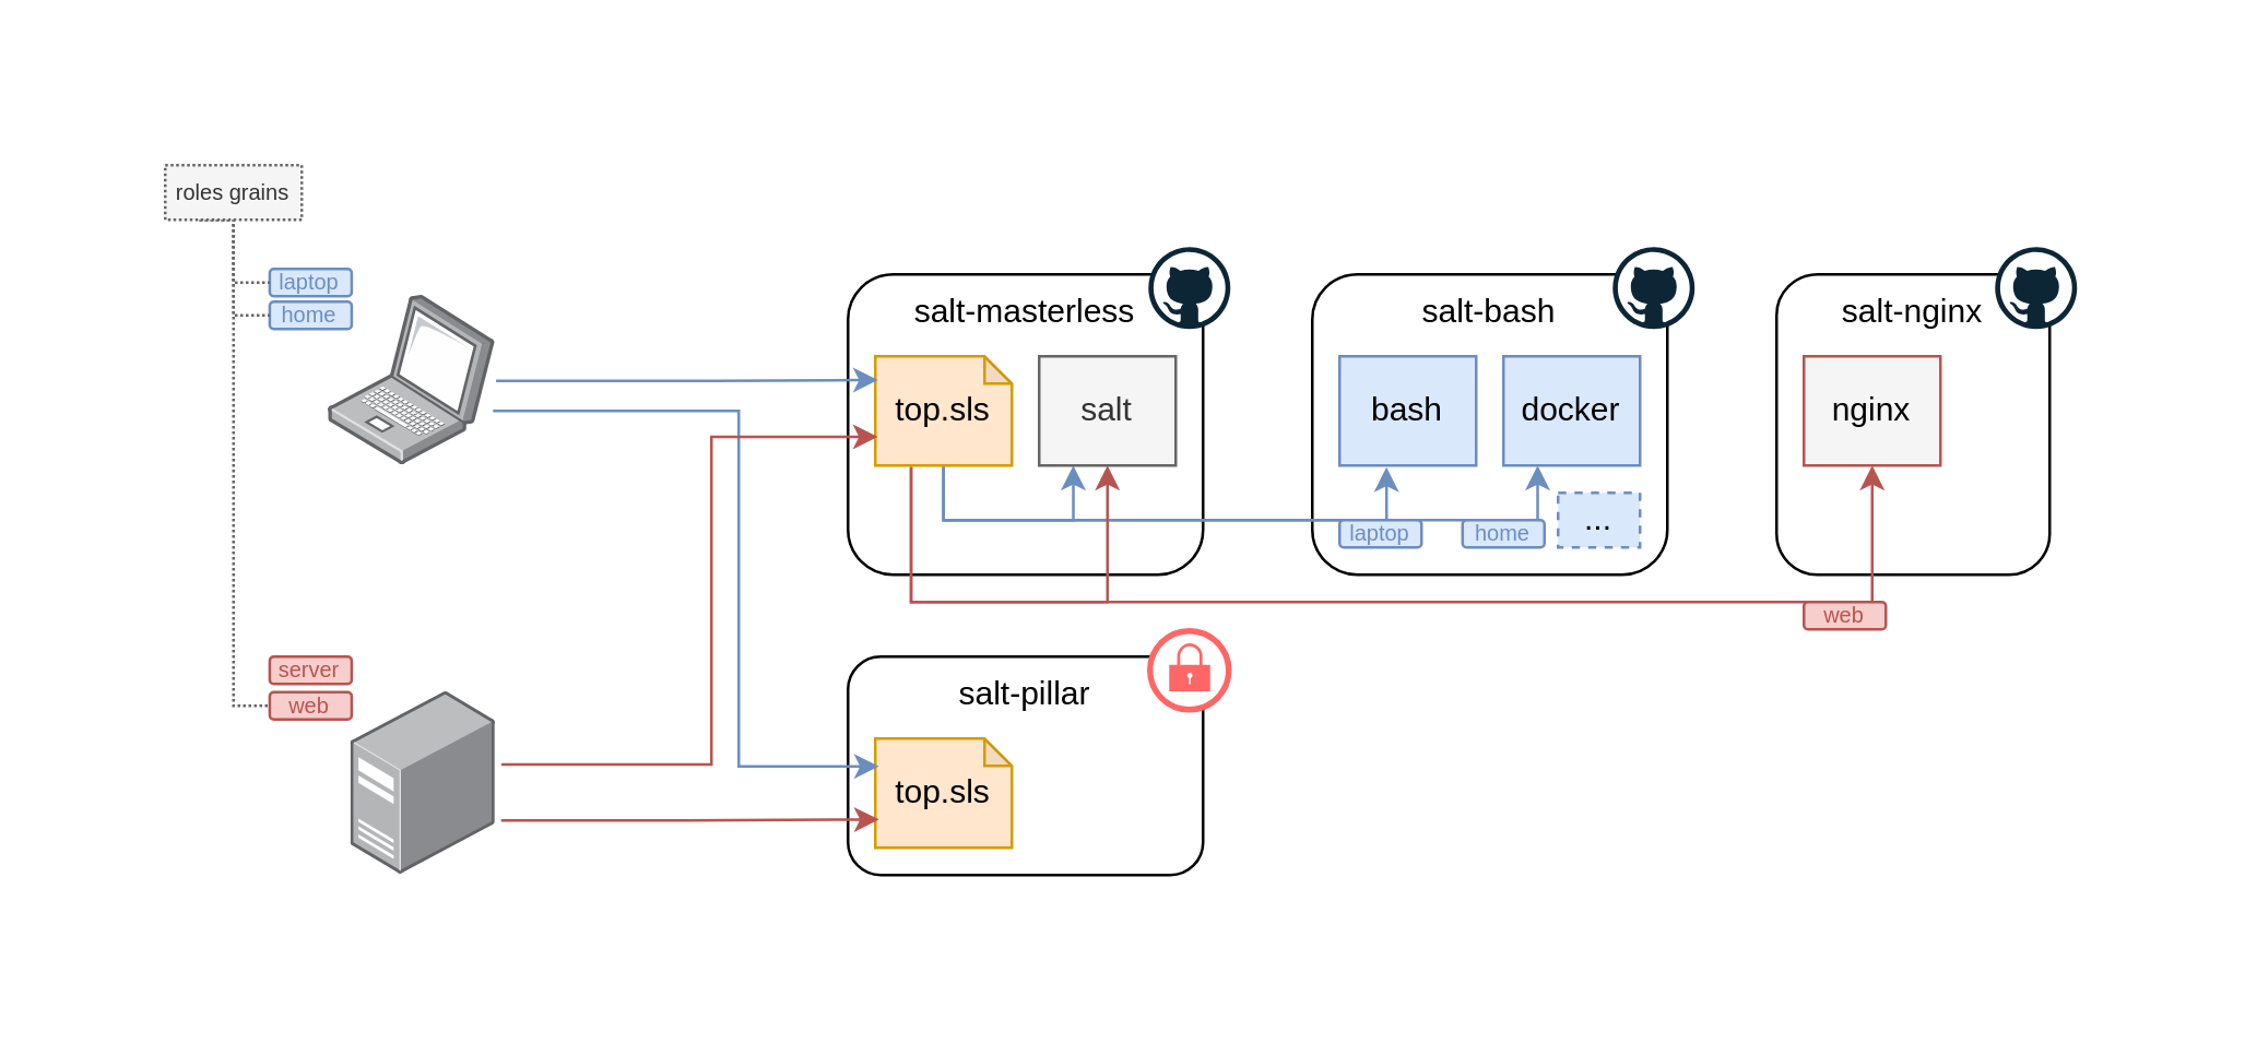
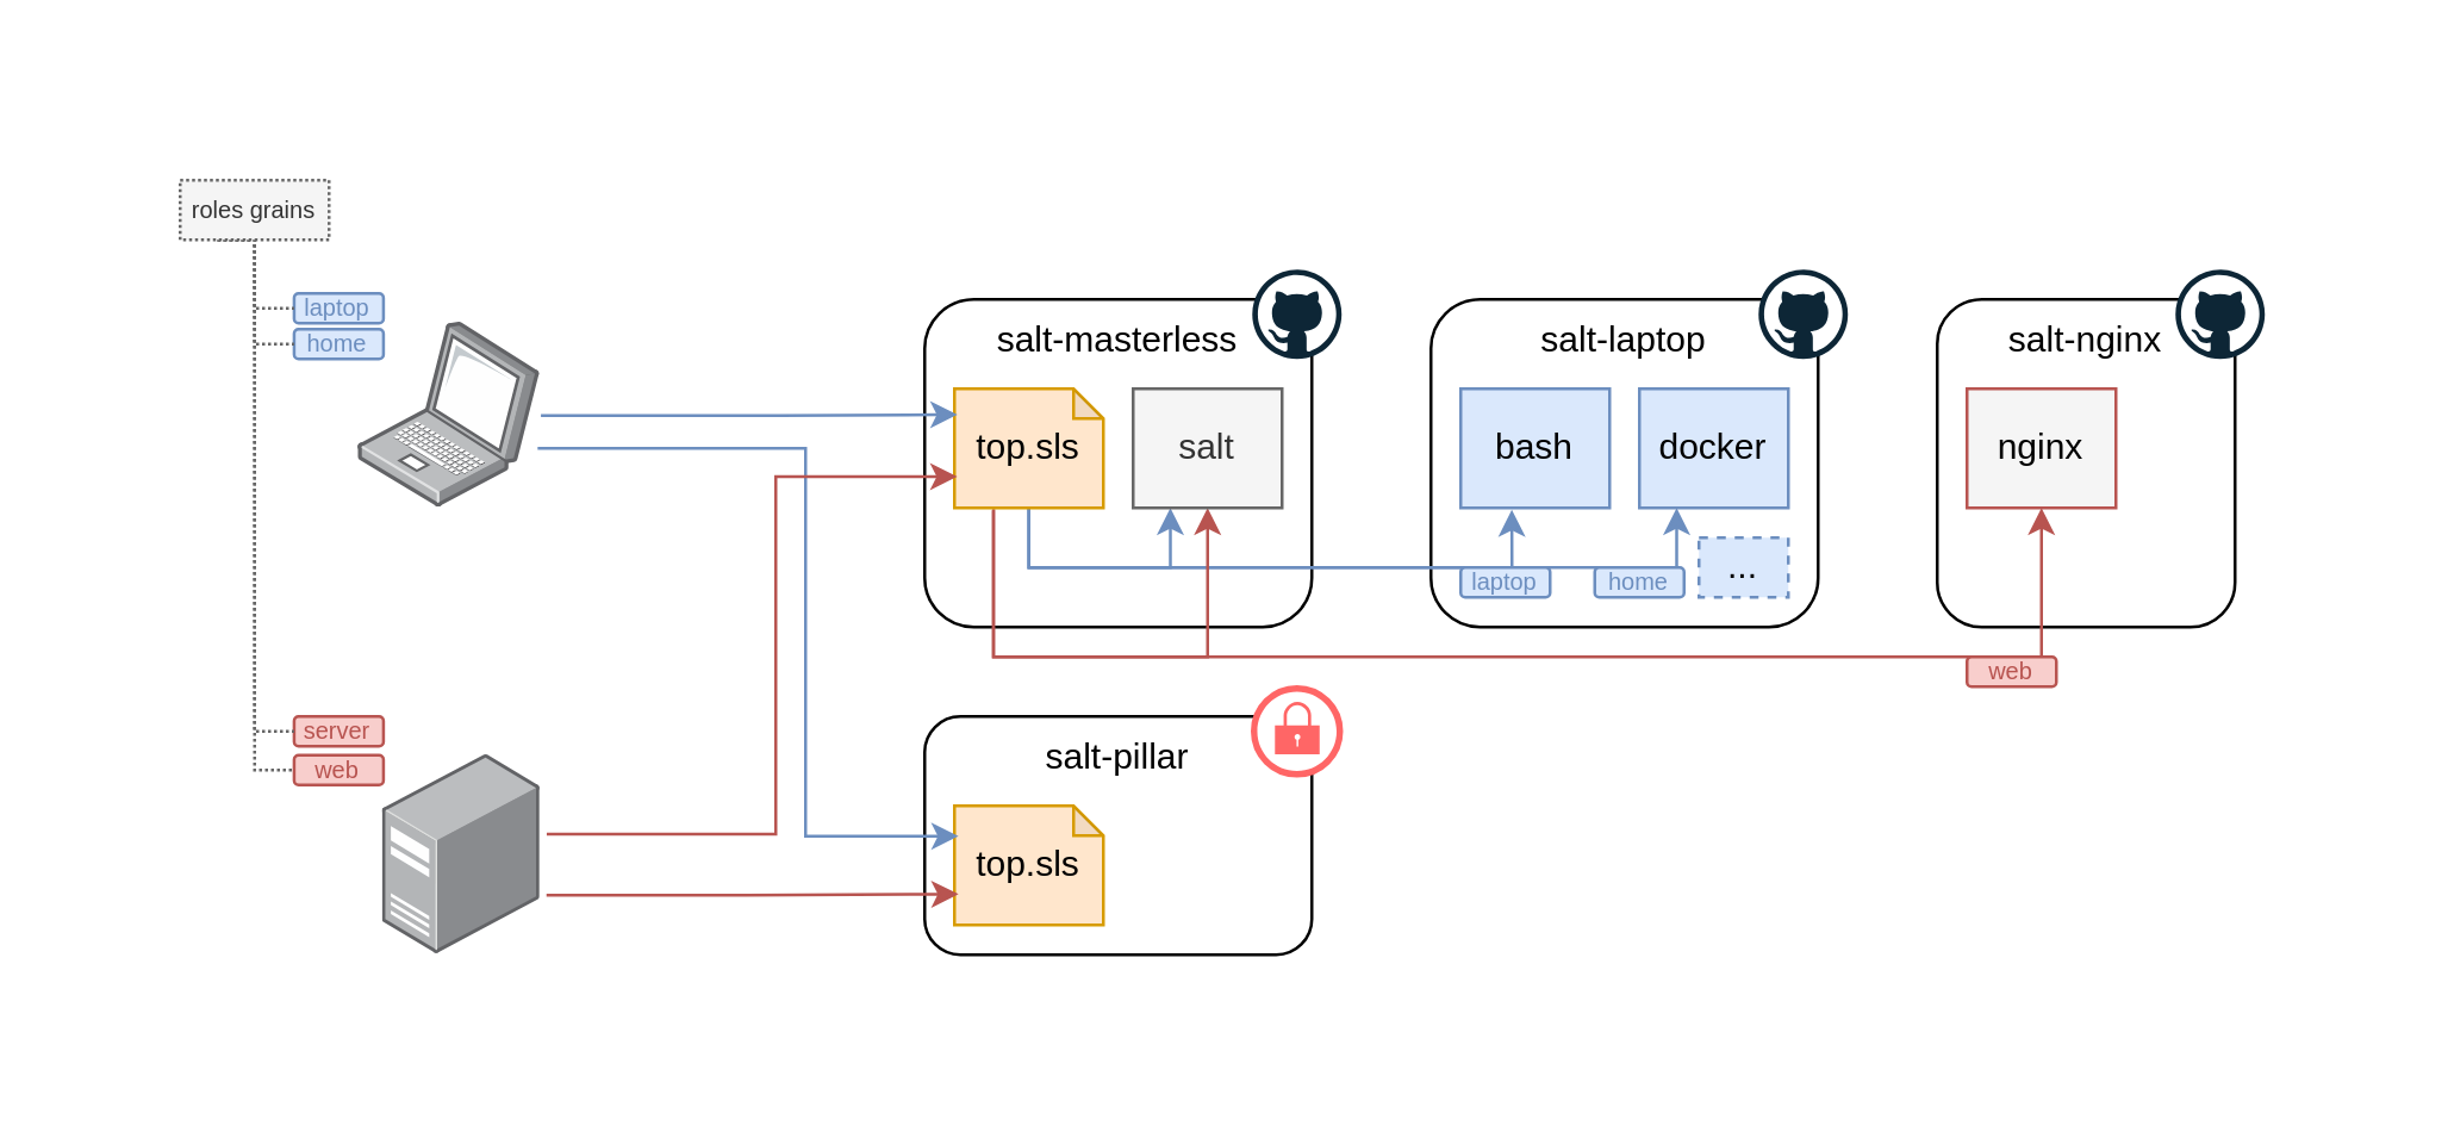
  <mxCell id="0" />
  <mxCell id="1" parent="0" />
  <mxCell id="2" value="" style="rounded=0;whiteSpace=wrap;html=1;shadow=0;glass=0;dashed=1;dashPattern=1 1;sketch=0;fontSize=8;fontColor=#B85450;strokeColor=none;" vertex="1" parent="1"><mxGeometry x="20" y="20" width="780" height="340" as="geometry" /></mxCell>
- <mxCell id="3" value="salt-bash" style="rounded=1;whiteSpace=wrap;html=1;verticalAlign=top;" parent="1" vertex="1"><mxGeometry x="480" y="100" width="130" height="110" as="geometry" /></mxCell>
+ <mxCell id="3" value="salt-laptop" style="rounded=1;whiteSpace=wrap;html=1;verticalAlign=top;" parent="1" vertex="1"><mxGeometry x="480" y="100" width="130" height="110" as="geometry" /></mxCell>
  <mxCell id="4" value="..." style="rounded=0;whiteSpace=wrap;html=1;fillColor=#dae8fc;strokeColor=#6c8ebf;dashed=1;" parent="1" vertex="1"><mxGeometry x="570" y="180" width="30" height="20" as="geometry" /></mxCell>
  <mxCell id="5" value="" style="group" parent="1" vertex="1" connectable="0"><mxGeometry x="310" y="90" width="140" height="120" as="geometry" /></mxCell>
  <mxCell id="6" value="salt-masterless" style="rounded=1;whiteSpace=wrap;html=1;verticalAlign=top;" parent="5" vertex="1"><mxGeometry y="10" width="130" height="110" as="geometry" /></mxCell>
  <mxCell id="7" value="" style="dashed=0;outlineConnect=0;html=1;align=center;labelPosition=center;verticalLabelPosition=bottom;verticalAlign=top;shape=mxgraph.weblogos.github" parent="5" vertex="1"><mxGeometry x="110" width="30" height="30" as="geometry" /></mxCell>
  <mxCell id="8" style="edgeStyle=orthogonalEdgeStyle;rounded=0;orthogonalLoop=1;jettySize=auto;html=1;exitX=0.5;exitY=1;exitDx=0;exitDy=0;exitPerimeter=0;entryX=0.25;entryY=1;entryDx=0;entryDy=0;fillColor=#dae8fc;strokeColor=#6c8ebf;" parent="1" source="12" target="13" edge="1"><mxGeometry relative="1" as="geometry" /></mxCell>
  <mxCell id="9" style="edgeStyle=orthogonalEdgeStyle;rounded=0;orthogonalLoop=1;jettySize=auto;html=1;exitX=0.5;exitY=1;exitDx=0;exitDy=0;exitPerimeter=0;entryX=0.343;entryY=1.014;entryDx=0;entryDy=0;entryPerimeter=0;fillColor=#dae8fc;strokeColor=#6c8ebf;" parent="1" source="12" target="16" edge="1"><mxGeometry relative="1" as="geometry" /></mxCell>
  <mxCell id="10" style="edgeStyle=orthogonalEdgeStyle;rounded=0;orthogonalLoop=1;jettySize=auto;html=1;exitX=0.5;exitY=1;exitDx=0;exitDy=0;exitPerimeter=0;entryX=0.25;entryY=1;entryDx=0;entryDy=0;fillColor=#dae8fc;strokeColor=#6c8ebf;" parent="1" source="12" target="17" edge="1"><mxGeometry relative="1" as="geometry" /></mxCell>
  <mxCell id="11" style="edgeStyle=elbowEdgeStyle;rounded=0;orthogonalLoop=1;jettySize=auto;html=1;exitX=0.263;exitY=1.011;exitDx=0;exitDy=0;exitPerimeter=0;entryX=0.5;entryY=1;entryDx=0;entryDy=0;fillColor=#f8cecc;strokeColor=#b85450;" edge="1" parent="1" source="12" target="13"><mxGeometry relative="1" as="geometry"><Array as="points"><mxPoint x="370" y="220" /></Array></mxGeometry></mxCell>
  <mxCell id="12" value="top.sls" style="shape=note;whiteSpace=wrap;html=1;backgroundOutline=1;darkOpacity=0.05;size=10;fillColor=#ffe6cc;strokeColor=#d79b00;" parent="1" vertex="1"><mxGeometry x="320" y="130" width="50" height="40" as="geometry" /></mxCell>
  <mxCell id="13" value="salt" style="rounded=0;whiteSpace=wrap;html=1;fillColor=#f5f5f5;strokeColor=#666666;fontColor=#333333;" parent="1" vertex="1"><mxGeometry x="380" y="130" width="50" height="40" as="geometry" /></mxCell>
  <mxCell id="14" value="" style="group" parent="1" vertex="1" connectable="0"><mxGeometry x="480" y="90" width="140" height="90" as="geometry" /></mxCell>
  <mxCell id="15" value="" style="dashed=0;outlineConnect=0;html=1;align=center;labelPosition=center;verticalLabelPosition=bottom;verticalAlign=top;shape=mxgraph.weblogos.github" parent="14" vertex="1"><mxGeometry x="110" width="30" height="30" as="geometry" /></mxCell>
  <mxCell id="16" value="bash" style="rounded=0;whiteSpace=wrap;html=1;fillColor=#dae8fc;strokeColor=#6c8ebf;" parent="1" vertex="1"><mxGeometry x="490" y="130" width="50" height="40" as="geometry" /></mxCell>
  <mxCell id="17" value="docker" style="rounded=0;whiteSpace=wrap;html=1;fillColor=#dae8fc;strokeColor=#6c8ebf;" parent="1" vertex="1"><mxGeometry x="550" y="130" width="50" height="40" as="geometry" /></mxCell>
  <mxCell id="18" value="salt-pillar" style="rounded=1;whiteSpace=wrap;html=1;verticalAlign=top;" parent="1" vertex="1"><mxGeometry x="310" y="240" width="130" height="80" as="geometry" /></mxCell>
  <mxCell id="19" value="" style="group" parent="1" vertex="1" connectable="0"><mxGeometry x="420" y="230" width="30" height="30" as="geometry" /></mxCell>
  <mxCell id="20" value="" style="ellipse;whiteSpace=wrap;html=1;aspect=fixed;shadow=0;sketch=0;fillColor=#ffffff;strokeColor=#FF6666;" parent="19" vertex="1"><mxGeometry width="30" height="30" as="geometry" /></mxCell>
  <mxCell id="21" value="" style="points=[[0.5,0,0],[1,0.5,0],[0.5,1,0],[0,0.5,0],[0.145,0.145,0],[0.856,0.145,0],[0.855,0.856,0],[0.145,0.855,0]];verticalLabelPosition=bottom;html=1;verticalAlign=top;aspect=fixed;align=center;pointerEvents=1;shape=mxgraph.cisco19.lock;strokeColor=#b85450;sketch=0;shadow=0;fillColor=#FF6666;" parent="19" vertex="1"><mxGeometry width="30" height="30" as="geometry" /></mxCell>
  <mxCell id="22" value="top.sls" style="shape=note;whiteSpace=wrap;html=1;backgroundOutline=1;darkOpacity=0.05;size=10;fillColor=#ffe6cc;strokeColor=#d79b00;" parent="1" vertex="1"><mxGeometry x="320" y="270" width="50" height="40" as="geometry" /></mxCell>
  <mxCell id="23" value="" style="points=[];aspect=fixed;html=1;align=center;shadow=0;dashed=0;image;image=img/lib/allied_telesis/computer_and_terminals/Laptop.svg;" vertex="1" parent="1"><mxGeometry x="120" y="108" width="61.13" height="62" as="geometry" /></mxCell>
  <mxCell id="24" value="" style="endArrow=classic;html=1;entryX=0.02;entryY=0.217;entryDx=0;entryDy=0;entryPerimeter=0;fillColor=#dae8fc;strokeColor=#6c8ebf;edgeStyle=elbowEdgeStyle;" edge="1" parent="1" source="23" target="12"><mxGeometry width="50" height="50" relative="1" as="geometry"><mxPoint x="230" y="180" as="sourcePoint" /><mxPoint x="280" y="130" as="targetPoint" /></mxGeometry></mxCell>
  <mxCell id="25" value="" style="endArrow=classic;html=1;entryX=0.027;entryY=0.255;entryDx=0;entryDy=0;entryPerimeter=0;exitX=0.982;exitY=0.677;exitDx=0;exitDy=0;exitPerimeter=0;fillColor=#dae8fc;strokeColor=#6c8ebf;edgeStyle=elbowEdgeStyle;rounded=0;" edge="1" parent="1" source="23" target="22"><mxGeometry width="50" height="50" relative="1" as="geometry"><mxPoint x="190" y="300" as="sourcePoint" /><mxPoint x="240" y="250" as="targetPoint" /><Array as="points"><mxPoint x="270" y="210" /></Array></mxGeometry></mxCell>
  <mxCell id="26" value="" style="points=[];aspect=fixed;html=1;align=center;shadow=0;dashed=0;image;image=img/lib/allied_telesis/computer_and_terminals/Server_Desktop.svg;" vertex="1" parent="1"><mxGeometry x="128.27" y="253" width="52.86" height="67" as="geometry" /></mxCell>
  <mxCell id="27" value="" style="endArrow=classic;html=1;edgeStyle=elbowEdgeStyle;entryX=0.027;entryY=0.741;entryDx=0;entryDy=0;entryPerimeter=0;rounded=0;fillColor=#f8cecc;strokeColor=#b85450;" edge="1" parent="1" target="22"><mxGeometry width="50" height="50" relative="1" as="geometry"><mxPoint x="183" y="300" as="sourcePoint" /><mxPoint x="240" y="220" as="targetPoint" /><Array as="points"><mxPoint x="250" y="260" /><mxPoint x="230" y="260" /></Array></mxGeometry></mxCell>
  <mxCell id="28" value="" style="endArrow=classic;html=1;exitX=1.037;exitY=0.395;exitDx=0;exitDy=0;exitPerimeter=0;entryX=0.019;entryY=0.737;entryDx=0;entryDy=0;entryPerimeter=0;rounded=0;edgeStyle=elbowEdgeStyle;fillColor=#f8cecc;strokeColor=#b85450;" edge="1" parent="1" source="26" target="12"><mxGeometry width="50" height="50" relative="1" as="geometry"><mxPoint x="200" y="250" as="sourcePoint" /><mxPoint x="250" y="200" as="targetPoint" /><Array as="points"><mxPoint x="260" y="220" /><mxPoint x="230" y="160" /><mxPoint x="230" y="190" /></Array></mxGeometry></mxCell>
  <mxCell id="29" value="salt-nginx" style="rounded=1;whiteSpace=wrap;html=1;verticalAlign=top;" vertex="1" parent="1"><mxGeometry x="650" y="100" width="100" height="110" as="geometry" /></mxCell>
  <mxCell id="30" value="" style="group" vertex="1" connectable="0" parent="1"><mxGeometry x="620" y="90" width="140" height="90" as="geometry" /></mxCell>
  <mxCell id="31" value="" style="dashed=0;outlineConnect=0;html=1;align=center;labelPosition=center;verticalLabelPosition=bottom;verticalAlign=top;shape=mxgraph.weblogos.github" vertex="1" parent="30"><mxGeometry x="110" width="30" height="30" as="geometry" /></mxCell>
  <mxCell id="32" value="nginx" style="rounded=0;whiteSpace=wrap;html=1;fillColor=#f5f5f5;strokeColor=#b85450;" vertex="1" parent="1"><mxGeometry x="660" y="130" width="50" height="40" as="geometry" /></mxCell>
  <mxCell id="33" style="edgeStyle=elbowEdgeStyle;rounded=0;orthogonalLoop=1;jettySize=auto;html=1;exitX=0.261;exitY=1.02;exitDx=0;exitDy=0;exitPerimeter=0;entryX=0.5;entryY=1;entryDx=0;entryDy=0;fillColor=#f8cecc;strokeColor=#b85450;" edge="1" parent="1" source="12" target="32"><mxGeometry relative="1" as="geometry"><mxPoint x="343.15" y="180.44" as="sourcePoint" /><mxPoint x="415" y="180" as="targetPoint" /><Array as="points"><mxPoint x="400" y="220" /></Array></mxGeometry></mxCell>
  <mxCell id="34" value="laptop" style="rounded=1;whiteSpace=wrap;html=1;fillColor=#dae8fc;strokeColor=#6c8ebf;fontColor=#6C8EBF;fontSize=8;glass=0;shadow=0;sketch=0;" vertex="1" parent="1"><mxGeometry x="98.27" y="98" width="30" height="10" as="geometry" /></mxCell>
  <mxCell id="35" value="home" style="rounded=1;whiteSpace=wrap;html=1;fillColor=#dae8fc;strokeColor=#6c8ebf;fontColor=#6C8EBF;fontSize=8;" vertex="1" parent="1"><mxGeometry x="98.27" y="110" width="30" height="10" as="geometry" /></mxCell>
  <mxCell id="36" value="server" style="rounded=1;whiteSpace=wrap;html=1;fillColor=#f8cecc;strokeColor=#b85450;fontSize=8;fontColor=#B85450;" vertex="1" parent="1"><mxGeometry x="98.27" y="240" width="30" height="10" as="geometry" /></mxCell>
  <mxCell id="37" value="web" style="rounded=1;whiteSpace=wrap;html=1;fillColor=#f8cecc;strokeColor=#b85450;fontSize=8;fontColor=#B85450;" vertex="1" parent="1"><mxGeometry x="98.27" y="253" width="30" height="10" as="geometry" /></mxCell>
  <mxCell id="38" value="laptop" style="rounded=1;whiteSpace=wrap;html=1;fillColor=#dae8fc;strokeColor=#6c8ebf;fontColor=#6C8EBF;fontSize=8;" vertex="1" parent="1"><mxGeometry x="490" y="190" width="30" height="10" as="geometry" /></mxCell>
  <mxCell id="39" value="home" style="rounded=1;whiteSpace=wrap;html=1;fillColor=#dae8fc;strokeColor=#6c8ebf;fontColor=#6C8EBF;fontSize=8;" vertex="1" parent="1"><mxGeometry x="535" y="190" width="30" height="10" as="geometry" /></mxCell>
  <mxCell id="40" value="web" style="rounded=1;whiteSpace=wrap;html=1;fillColor=#f8cecc;strokeColor=#b85450;fontSize=8;fontColor=#B85450;" vertex="1" parent="1"><mxGeometry x="660" y="220" width="30" height="10" as="geometry" /></mxCell>
  <mxCell id="41" style="edgeStyle=elbowEdgeStyle;rounded=0;orthogonalLoop=1;jettySize=auto;html=1;exitX=0.25;exitY=1;exitDx=0;exitDy=0;entryX=0;entryY=0.5;entryDx=0;entryDy=0;fontSize=8;fontColor=#B85450;endArrow=none;endFill=0;dashed=1;dashPattern=1 1;strokeColor=#666666;" edge="1" parent="1" source="45" target="34"><mxGeometry relative="1" as="geometry" /></mxCell>
  <mxCell id="42" style="edgeStyle=elbowEdgeStyle;rounded=0;orthogonalLoop=1;jettySize=auto;html=1;exitX=0.25;exitY=1;exitDx=0;exitDy=0;entryX=0;entryY=0.5;entryDx=0;entryDy=0;fontSize=8;fontColor=#B85450;endArrow=none;endFill=0;dashed=1;dashPattern=1 1;strokeColor=#666666;" edge="1" parent="1" source="45" target="35"><mxGeometry relative="1" as="geometry" /></mxCell>
+ <mxCell id="43" style="edgeStyle=elbowEdgeStyle;rounded=0;orthogonalLoop=1;jettySize=auto;html=1;exitX=0.25;exitY=1;exitDx=0;exitDy=0;entryX=0;entryY=0.5;entryDx=0;entryDy=0;fontSize=8;fontColor=#B85450;endArrow=none;endFill=0;dashed=1;dashPattern=1 1;strokeColor=#666666;" edge="1" parent="1" source="45" target="36"><mxGeometry relative="1" as="geometry" /></mxCell>
  <mxCell id="44" style="edgeStyle=elbowEdgeStyle;rounded=0;orthogonalLoop=1;jettySize=auto;html=1;exitX=0.25;exitY=1;exitDx=0;exitDy=0;entryX=0;entryY=0.5;entryDx=0;entryDy=0;fontSize=8;fontColor=#B85450;endArrow=none;endFill=0;dashed=1;dashPattern=1 1;strokeColor=#666666;" edge="1" parent="1" source="45" target="37"><mxGeometry relative="1" as="geometry" /></mxCell>
  <mxCell id="45" value="roles grains" style="text;html=1;strokeColor=#666666;fillColor=#f5f5f5;align=center;verticalAlign=middle;whiteSpace=wrap;rounded=0;fontSize=8;fontColor=#333333;dashed=1;dashPattern=1 1;" vertex="1" parent="1"><mxGeometry x="60" y="60" width="50" height="20" as="geometry" /></mxCell>
